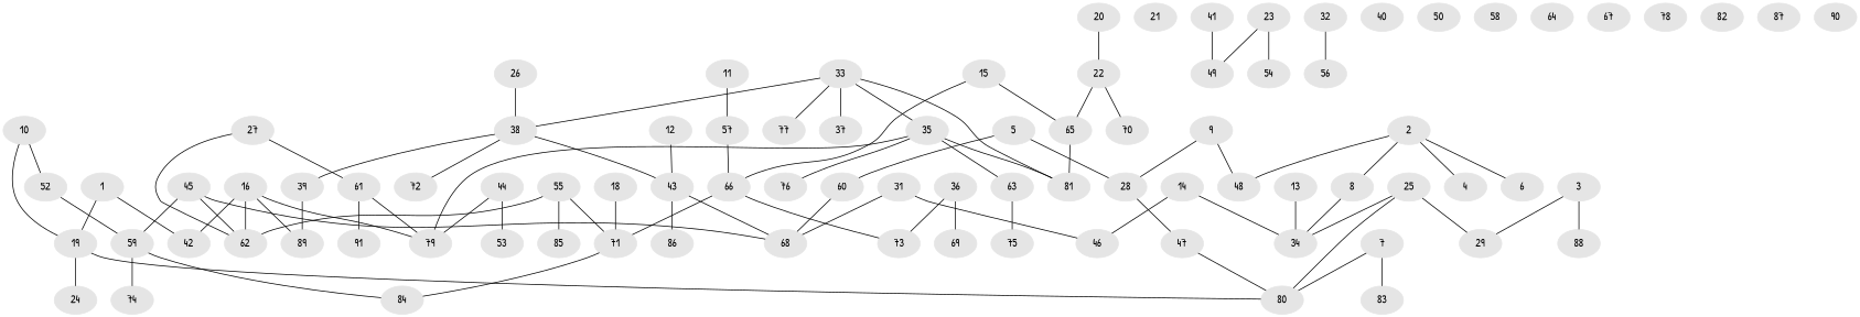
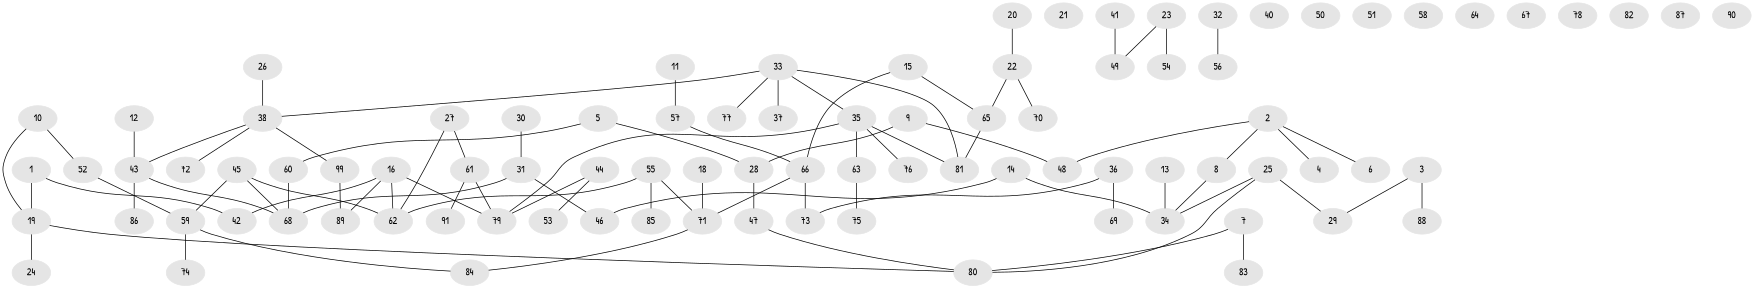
  graph {
    fontname="Patrick Hand"
    node [color=gray90 fontname="Patrick Hand" style=filled]
    edge [fontname="Patrick Hand"]
    1
    19
    42
    80
    24
    2
    4
    6
    8
    48
    34
    3
    29
    88
    5
    28
    60
    47
    68
    7
    83
    9
    10
    52
    59
    11
    57
    66
    12
    43
    86
    13
    14
    46
    15
    65
    81
    71
    73
    16
    89
    62
    79
    18
    84
    20
    22
    70
    21
    23
    49
    54
    25
    26
    38
-   39
+   39 [label=99]
    72
    27
    61
    91
+   30
    31
    32
    56
    33
    35
    37
    77
    63
    76
    75
    36
    69
    40
    41
    44
    53
    45
    74
    50
+   51
    55
    85
    58
    64
    67
    78
    82
    87
    90
    1 -- 19
    1 -- 42
    19 -- 80
    19 -- 24
    2 -- 4
    2 -- 6
    2 -- 8
    2 -- 48
    8 -- 34
    3 -- 29
    3 -- 88
    5 -- 28
    5 -- 60
    28 -- 47
    60 -- 68
    47 -- 80
    7 -- 80
    7 -- 83
    9 -- 48
    9 -- 28
    10 -- 19
    10 -- 52
    52 -- 59
    59 -- 84
    59 -- 74
    11 -- 57
    57 -- 66
    66 -- 71
    66 -- 73
    12 -- 43
    43 -- 68
    43 -- 86
    13 -- 34
    14 -- 34
    14 -- 46
    15 -- 66
    15 -- 65
    65 -- 81
    71 -- 84
    16 -- 42
    16 -- 89
    16 -- 62
    16 -- 79
    18 -- 71
    20 -- 22
    22 -- 65
    22 -- 70
    23 -- 49
    23 -- 54
    25 -- 80
    25 -- 34
    25 -- 29
    26 -- 38
    38 -- 43
    38 -- 39
    38 -- 72
    39 -- 89
    27 -- 62
    27 -- 61
    61 -- 79
    61 -- 91
+   30 -- 31
    31 -- 68
    31 -- 46
    32 -- 56
    33 -- 81
    33 -- 38
    33 -- 35
    33 -- 37
    33 -- 77
    35 -- 81
    35 -- 79
    35 -- 63
    35 -- 76
    63 -- 75
    36 -- 73
    36 -- 69
    41 -- 49
    44 -- 79
    44 -- 53
    45 -- 68
    45 -- 59
    45 -- 62
    55 -- 71
    55 -- 62
    55 -- 85
  }
